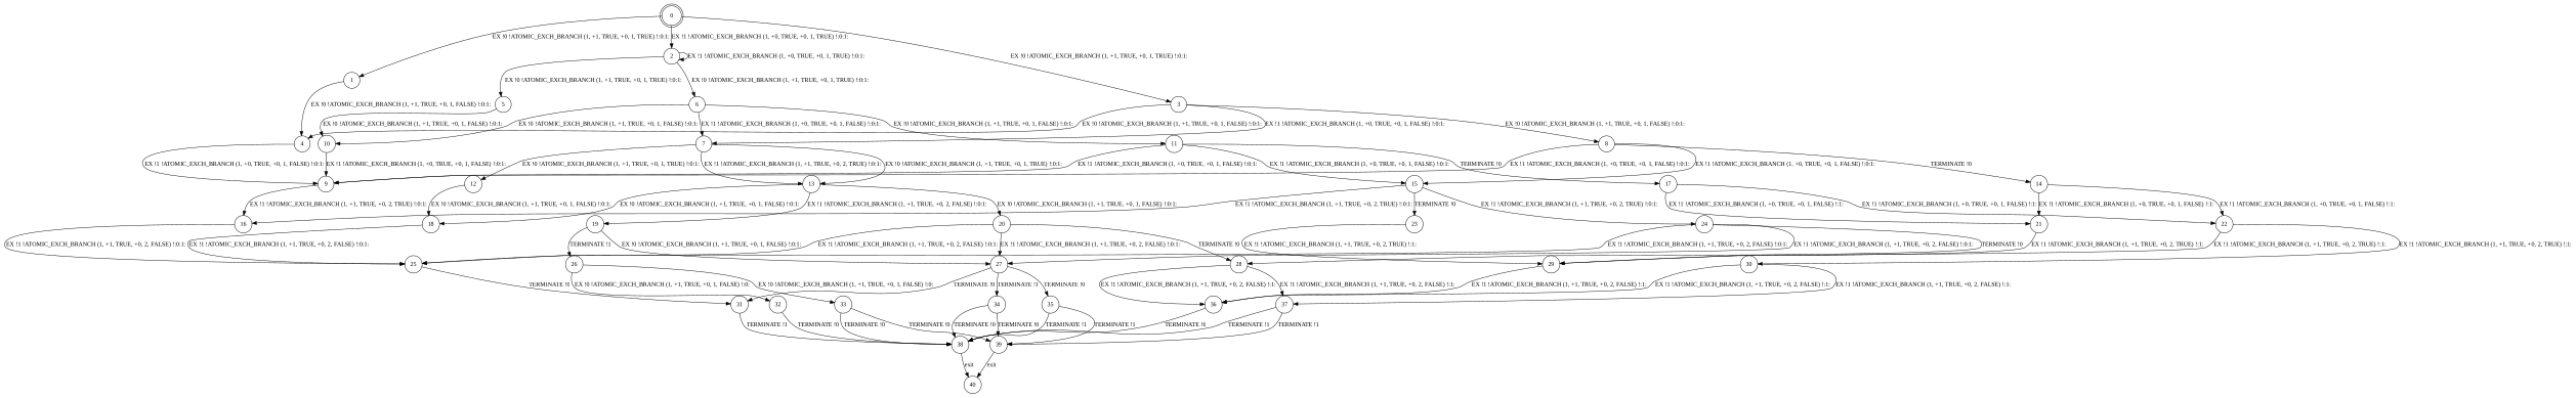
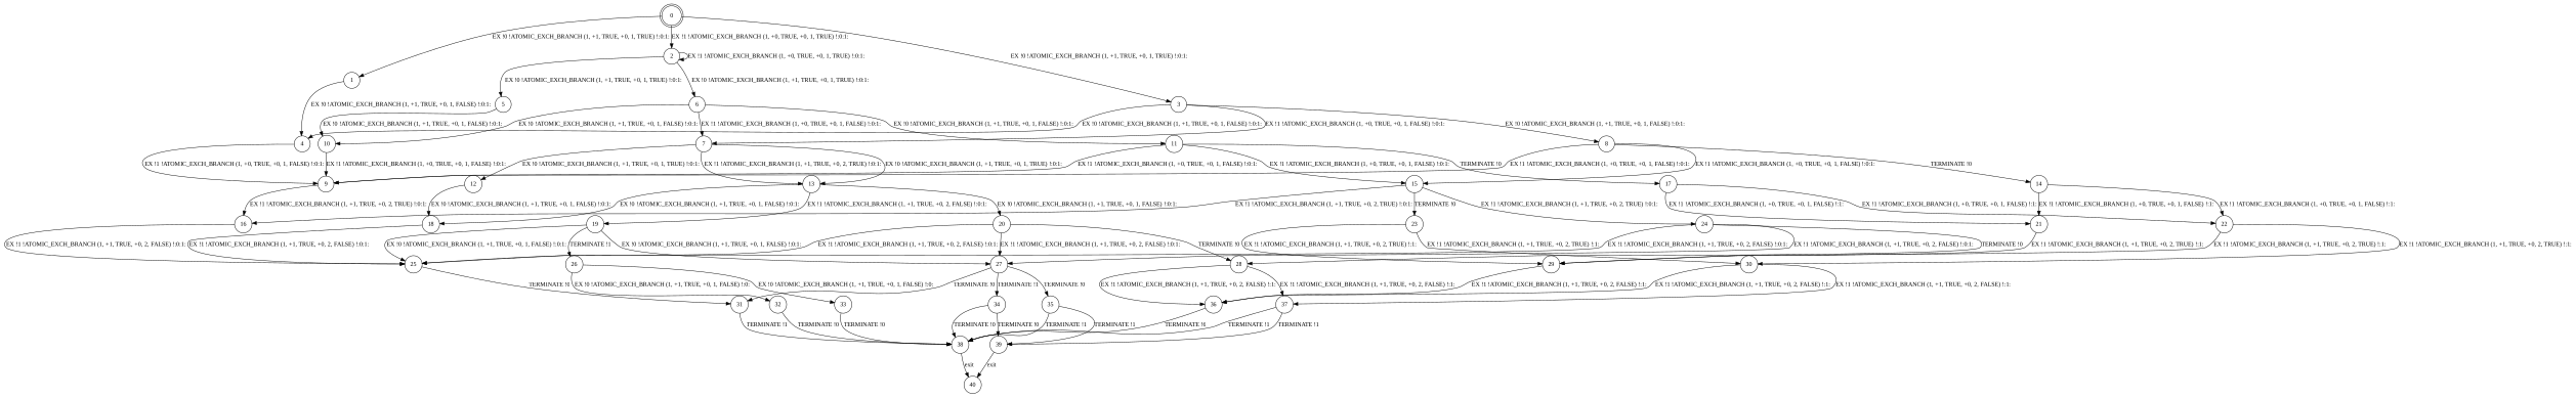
  digraph {
    fontname="Liberation Serif"
    node [fontname="Liberation Serif" shape=circle]
    edge [fontname="Liberation Serif"]
    0 [peripheries=2]
    1
    2
    3
    4
    5
    6
    7
    8
    9
    10
    11
    12
    13
    14
    15
    16
    17
    18
    19
    20
    21
    22
    23
    24
    25
    26
    27
    28
    29
    30
    31
    32
    33
    34
    35
    36
    37
    38
    39
    40
    0 -> 1 [label="EX !0 !ATOMIC_EXCH_BRANCH (1, +1, TRUE, +0, 1, TRUE) !:0:1:"]
    0 -> 2 [label="EX !1 !ATOMIC_EXCH_BRANCH (1, +0, TRUE, +0, 1, TRUE) !:0:1:"]
    0 -> 3 [label="EX !0 !ATOMIC_EXCH_BRANCH (1, +1, TRUE, +0, 1, TRUE) !:0:1:"]
    1 -> 4 [label="EX !0 !ATOMIC_EXCH_BRANCH (1, +1, TRUE, +0, 1, FALSE) !:0:1:"]
    2 -> 2 [label="EX !1 !ATOMIC_EXCH_BRANCH (1, +0, TRUE, +0, 1, TRUE) !:0:1:"]
    2 -> 5 [label="EX !0 !ATOMIC_EXCH_BRANCH (1, +1, TRUE, +0, 1, TRUE) !:0:1:"]
    2 -> 6 [label="EX !0 !ATOMIC_EXCH_BRANCH (1, +1, TRUE, +0, 1, TRUE) !:0:1:"]
    3 -> 4 [label="EX !0 !ATOMIC_EXCH_BRANCH (1, +1, TRUE, +0, 1, FALSE) !:0:1:"]
    3 -> 7 [label="EX !1 !ATOMIC_EXCH_BRANCH (1, +0, TRUE, +0, 1, FALSE) !:0:1:"]
    3 -> 8 [label="EX !0 !ATOMIC_EXCH_BRANCH (1, +1, TRUE, +0, 1, FALSE) !:0:1:"]
    4 -> 9 [label="EX !1 !ATOMIC_EXCH_BRANCH (1, +0, TRUE, +0, 1, FALSE) !:0:1:"]
    5 -> 10 [label="EX !0 !ATOMIC_EXCH_BRANCH (1, +1, TRUE, +0, 1, FALSE) !:0:1:"]
    6 -> 7 [label="EX !1 !ATOMIC_EXCH_BRANCH (1, +0, TRUE, +0, 1, FALSE) !:0:1:"]
    6 -> 10 [label="EX !0 !ATOMIC_EXCH_BRANCH (1, +1, TRUE, +0, 1, FALSE) !:0:1:"]
    6 -> 11 [label="EX !0 !ATOMIC_EXCH_BRANCH (1, +1, TRUE, +0, 1, FALSE) !:0:1:"]
    7 -> 12 [label="EX !0 !ATOMIC_EXCH_BRANCH (1, +1, TRUE, +0, 1, TRUE) !:0:1:"]
    7 -> 13 [label="EX !1 !ATOMIC_EXCH_BRANCH (1, +1, TRUE, +0, 2, TRUE) !:0:1:"]
    7 -> 13 [label="EX !0 !ATOMIC_EXCH_BRANCH (1, +1, TRUE, +0, 1, TRUE) !:0:1:"]
    8 -> 9 [label="EX !1 !ATOMIC_EXCH_BRANCH (1, +0, TRUE, +0, 1, FALSE) !:0:1:"]
    8 -> 14 [label="TERMINATE !0"]
    8 -> 15 [label="EX !1 !ATOMIC_EXCH_BRANCH (1, +0, TRUE, +0, 1, FALSE) !:0:1:"]
    9 -> 16 [label="EX !1 !ATOMIC_EXCH_BRANCH (1, +1, TRUE, +0, 2, TRUE) !:0:1:"]
    10 -> 9 [label="EX !1 !ATOMIC_EXCH_BRANCH (1, +0, TRUE, +0, 1, FALSE) !:0:1:"]
    11 -> 9 [label="EX !1 !ATOMIC_EXCH_BRANCH (1, +0, TRUE, +0, 1, FALSE) !:0:1:"]
    11 -> 15 [label="EX !1 !ATOMIC_EXCH_BRANCH (1, +0, TRUE, +0, 1, FALSE) !:0:1:"]
    11 -> 17 [label="TERMINATE !0"]
    12 -> 18 [label="EX !0 !ATOMIC_EXCH_BRANCH (1, +1, TRUE, +0, 1, FALSE) !:0:1:"]
    13 -> 18 [label="EX !0 !ATOMIC_EXCH_BRANCH (1, +1, TRUE, +0, 1, FALSE) !:0:1:"]
    13 -> 19 [label="EX !1 !ATOMIC_EXCH_BRANCH (1, +1, TRUE, +0, 2, FALSE) !:0:1:"]
    13 -> 20 [label="EX !0 !ATOMIC_EXCH_BRANCH (1, +1, TRUE, +0, 1, FALSE) !:0:1:"]
    14 -> 21 [label="EX !1 !ATOMIC_EXCH_BRANCH (1, +0, TRUE, +0, 1, FALSE) !:1:"]
    14 -> 22 [label="EX !1 !ATOMIC_EXCH_BRANCH (1, +0, TRUE, +0, 1, FALSE) !:1:"]
    15 -> 16 [label="EX !1 !ATOMIC_EXCH_BRANCH (1, +1, TRUE, +0, 2, TRUE) !:0:1:"]
    15 -> 23 [label="TERMINATE !0"]
    15 -> 24 [label="EX !1 !ATOMIC_EXCH_BRANCH (1, +1, TRUE, +0, 2, TRUE) !:0:1:"]
    16 -> 25 [label="EX !1 !ATOMIC_EXCH_BRANCH (1, +1, TRUE, +0, 2, FALSE) !:0:1:"]
    17 -> 21 [label="EX !1 !ATOMIC_EXCH_BRANCH (1, +0, TRUE, +0, 1, FALSE) !:1:"]
    17 -> 22 [label="EX !1 !ATOMIC_EXCH_BRANCH (1, +0, TRUE, +0, 1, FALSE) !:1:"]
    18 -> 25 [label="EX !1 !ATOMIC_EXCH_BRANCH (1, +1, TRUE, +0, 2, FALSE) !:0:1:"]
+   19 -> 25 [label="EX !0 !ATOMIC_EXCH_BRANCH (1, +1, TRUE, +0, 1, FALSE) !:0:1:"]
    19 -> 26 [label="TERMINATE !1"]
    19 -> 27 [label="EX !0 !ATOMIC_EXCH_BRANCH (1, +1, TRUE, +0, 1, FALSE) !:0:1:"]
    20 -> 25 [label="EX !1 !ATOMIC_EXCH_BRANCH (1, +1, TRUE, +0, 2, FALSE) !:0:1:"]
    20 -> 27 [label="EX !1 !ATOMIC_EXCH_BRANCH (1, +1, TRUE, +0, 2, FALSE) !:0:1:"]
    20 -> 28 [label="TERMINATE !0"]
    21 -> 29 [label="EX !1 !ATOMIC_EXCH_BRANCH (1, +1, TRUE, +0, 2, TRUE) !:1:"]
    22 -> 29 [label="EX !1 !ATOMIC_EXCH_BRANCH (1, +1, TRUE, +0, 2, TRUE) !:1:"]
    22 -> 30 [label="EX !1 !ATOMIC_EXCH_BRANCH (1, +1, TRUE, +0, 2, TRUE) !:1:"]
    23 -> 29 [label="EX !1 !ATOMIC_EXCH_BRANCH (1, +1, TRUE, +0, 2, TRUE) !:1:"]
+   23 -> 30 [label="EX !1 !ATOMIC_EXCH_BRANCH (1, +1, TRUE, +0, 2, TRUE) !:1:"]
    24 -> 25 [label="EX !1 !ATOMIC_EXCH_BRANCH (1, +1, TRUE, +0, 2, FALSE) !:0:1:"]
    24 -> 27 [label="EX !1 !ATOMIC_EXCH_BRANCH (1, +1, TRUE, +0, 2, FALSE) !:0:1:"]
    24 -> 28 [label="TERMINATE !0"]
    25 -> 31 [label="TERMINATE !0"]
    26 -> 32 [label="EX !0 !ATOMIC_EXCH_BRANCH (1, +1, TRUE, +0, 1, FALSE) !:0:"]
    26 -> 33 [label="EX !0 !ATOMIC_EXCH_BRANCH (1, +1, TRUE, +0, 1, FALSE) !:0:"]
    27 -> 31 [label="TERMINATE !0"]
    27 -> 34 [label="TERMINATE !1"]
    27 -> 35 [label="TERMINATE !0"]
    28 -> 36 [label="EX !1 !ATOMIC_EXCH_BRANCH (1, +1, TRUE, +0, 2, FALSE) !:1:"]
    28 -> 37 [label="EX !1 !ATOMIC_EXCH_BRANCH (1, +1, TRUE, +0, 2, FALSE) !:1:"]
    29 -> 36 [label="EX !1 !ATOMIC_EXCH_BRANCH (1, +1, TRUE, +0, 2, FALSE) !:1:"]
    30 -> 36 [label="EX !1 !ATOMIC_EXCH_BRANCH (1, +1, TRUE, +0, 2, FALSE) !:1:"]
    30 -> 37 [label="EX !1 !ATOMIC_EXCH_BRANCH (1, +1, TRUE, +0, 2, FALSE) !:1:"]
    31 -> 38 [label="TERMINATE !1"]
    32 -> 38 [label="TERMINATE !0"]
    33 -> 38 [label="TERMINATE !0"]
-   33 -> 39 [label="TERMINATE !0"]
    34 -> 38 [label="TERMINATE !0"]
    34 -> 39 [label="TERMINATE !0"]
    35 -> 38 [label="TERMINATE !1"]
    35 -> 39 [label="TERMINATE !1"]
    36 -> 38 [label="TERMINATE !6"]
    37 -> 38 [label="TERMINATE !1"]
    37 -> 39 [label="TERMINATE !1"]
    38 -> 40 [label=exit]
    39 -> 40 [label=exit]
  }
